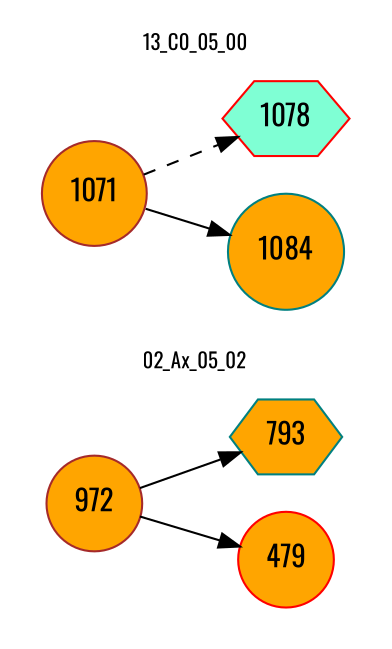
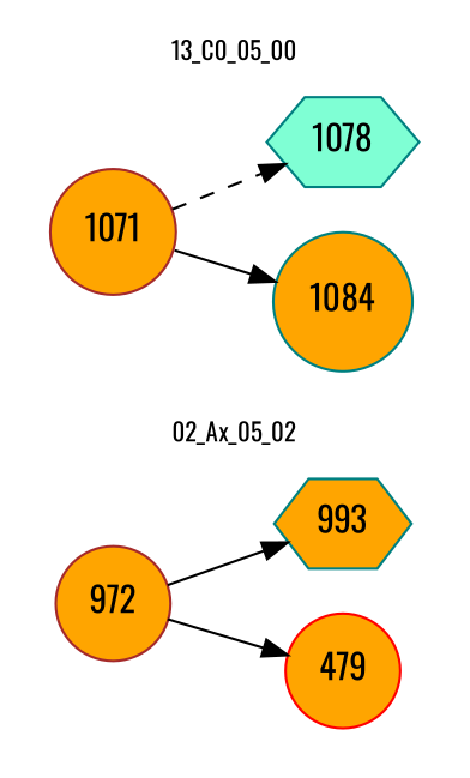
  digraph {
    fontname=Oswald
    rankdir=LR
    node [color=brown fillcolor=orange fontname=Oswald shape=circle style=filled]
    edge [color=black fontname=Oswald style=solid]
    n1 [label=972]
    n2 [color=red label=479]
-   n3 [color=teal label=793 shape=hexagon]
+   n3 [color=teal label=993 shape=hexagon]
    n4 [label=1071]
    n5 [color=teal label=1084]
-   n6 [color=red fillcolor=aquamarine label=1078 shape=hexagon]
+   n6 [color=teal fillcolor=aquamarine label=1078 shape=hexagon]
    subgraph cluster_1 {
      color=white
      fontsize=10
      label="02_Ax_05_02"
      n1
      n2
      n3
    }
    subgraph cluster_2 {
      color=white
      fontsize=10
      label="13_C0_05_00"
      n4
      n5
      n6
    }
    n1 -> n2
    n1 -> n3
    n4 -> n5
    n4 -> n6 [style=dashed]
  }
